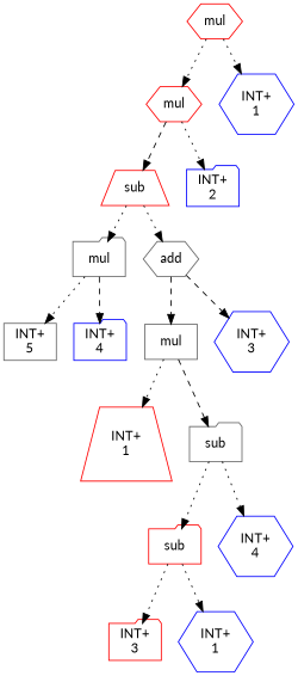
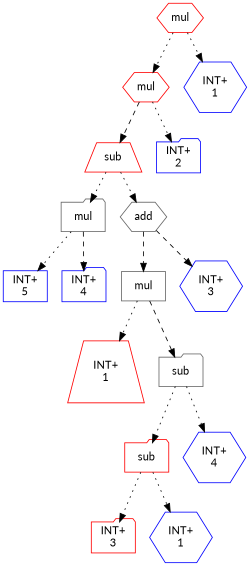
  digraph {
    fontname=Lato
    node [shape=hexagon color=red fontname=Lato]
    edge [style=dotted fontname=Lato]
    n1 [label=mul]
    n2 [label=mul]
    n3 [label="INT+\n1" color=blue]
    n4 [label=sub shape=trapezium]
    n5 [label="INT+\n2" shape=folder color=blue]
    n6 [label=mul shape=folder color=gray40]
    n7 [label=add color=gray40]
-   n8 [label="INT+\n5" shape=box color=gray40]
+   n8 [label="INT+\n5" shape=box color=blue]
    n9 [label="INT+\n4" shape=folder color=blue]
    n10 [label=mul shape=box color=gray40]
    n11 [label="INT+\n3" color=blue]
    n12 [label="INT+\n1" shape=trapezium]
    n13 [label=sub shape=folder color=gray40]
    n14 [label=sub shape=folder]
    n15 [label="INT+\n4" color=blue]
    n16 [label="INT+\n3" shape=folder]
    n17 [label="INT+\n1" color=blue]
    n1 -> n2
    n1 -> n3
    n2 -> n4 [style=dashed]
    n2 -> n5
    n4 -> n6
    n4 -> n7
    n6 -> n8
    n6 -> n9 [style=dashed]
    n7 -> n10 [style=dashed]
    n7 -> n11 [style=dashed]
    n10 -> n12
    n10 -> n13 [style=dashed]
    n13 -> n14
    n13 -> n15
    n14 -> n16
    n14 -> n17
  }
